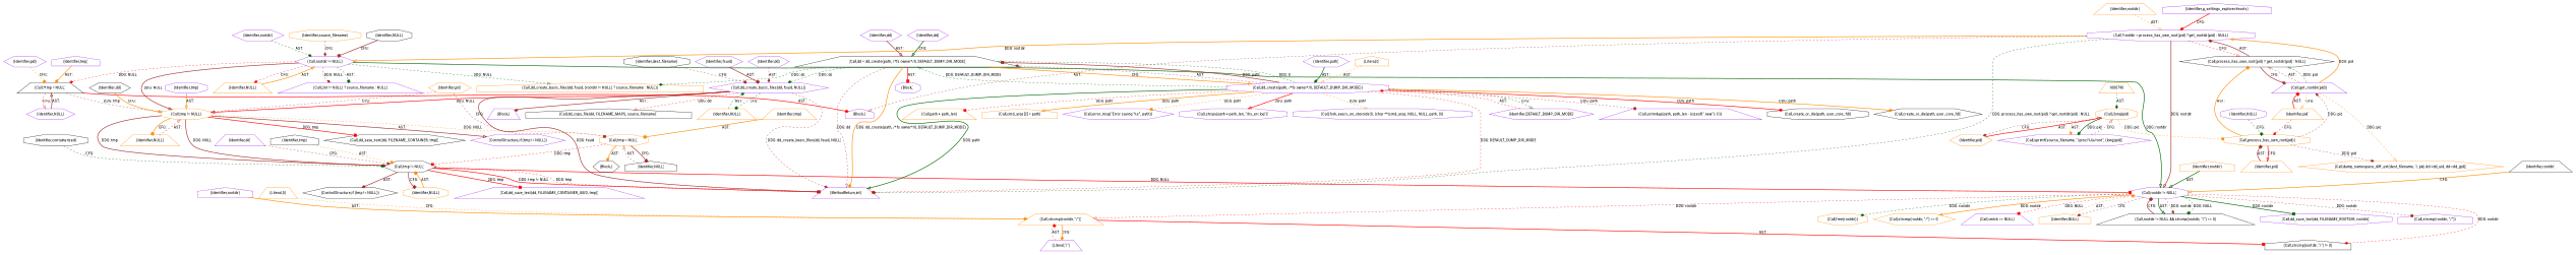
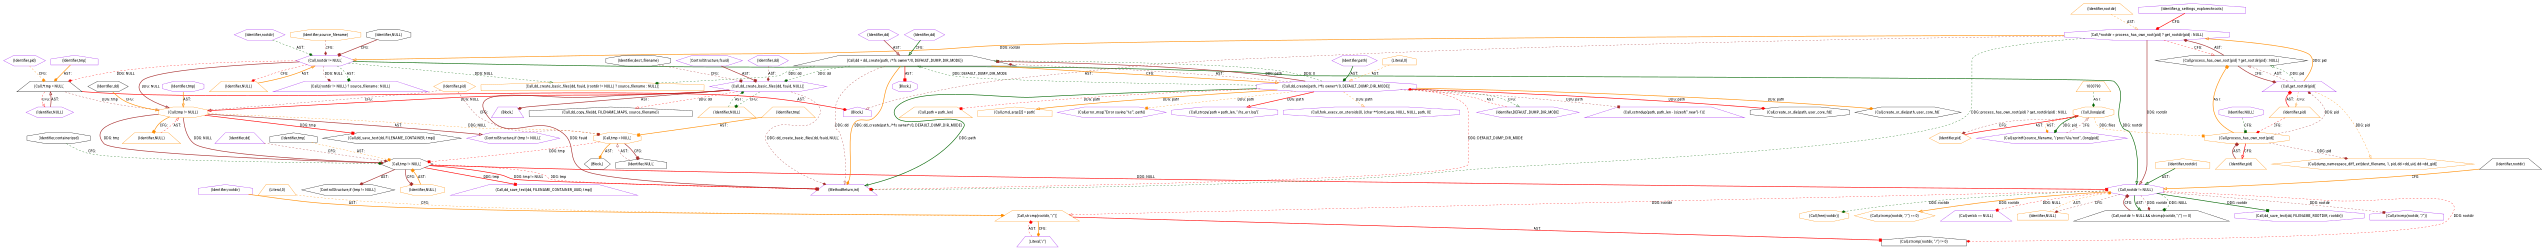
  digraph {
    fontname="Roboto Condensed"
    node [color=purple fontname="Roboto Condensed" shape=hexagon]
    edge [arrowhead=onormal color=brown fontname="Roboto Condensed" style=dashed]
    n1 [color=darkorange label="(Call,strcmp(rootdir, \"/\"))" shape=trapezium]
    n2 [label="(Literal,\"/\")" shape=trapezium]
    n3 [color=black label="(Call,strcmp(rootdir, \"/\") != 0)" shape=house]
    n4 [label="(Call,rootdir != NULL)" shape=octagon]
    n5 [color=darkorange label="(Call,free(rootdir))" shape=octagon]
    n6 [color=darkorange label="(Call,strcmp(rootdir, \"/\") == 0)"]
    n7 [label="(Call,vmlck == NULL)" shape=trapezium]
    n8 [color=darkorange label="(Identifier,NULL)" shape=house]
    n9 [color=black label="(Call,rootdir != NULL && strcmp(rootdir, \"/\") == 0)" shape=trapezium]
    n10 [label="(Call,dd_save_text(dd, FILENAME_ROOTDIR, rootdir))" shape=octagon]
    n11 [label="(Call,strcmp(rootdir, \"/\"))" shape=house]
    n12 [label="(Call,rootdir != NULL)"]
    n13 [color=darkorange label="(Call,tmp != NULL)" shape=octagon]
    n14 [color=black label="(Call,*tmp = NULL)" shape=trapezium]
-   n15 [label="(Call,(int != NULL) ? source_filename : NULL)" shape=trapezium]
+   n15 [label="(Call,(rootdir != NULL) ? source_filename : NULL)" shape=trapezium]
    n16 [color=darkorange label="(Identifier,NULL)" shape=trapezium]
    n17 [color=darkorange label="(Call,dd_create_basic_files(dd, fsuid, (rootdir != NULL) ? source_filename : NULL))" shape=house]
    n18 [color=black label="(Call,tmp != NULL)"]
    n19 [color=darkorange label="(Call,tmp = NULL)" shape=octagon]
    n20 [color=darkorange label="(Identifier,NULL)" shape=trapezium]
    n21 [color=black label="(Call,dd_save_text(dd, FILENAME_CONTAINER, tmp))"]
    n22 [label="(ControlStructure,if (tmp != NULL))"]
    n23 [label="(Block,)" shape=house]
    n24 [label="(Identifier,NULL)"]
    n25 [label="(Call,*rootdir = process_has_own_root(pid) ? get_rootdir(pid) : NULL)" shape=octagon]
    n26 [color=black label="(Call,process_has_own_root(pid) ? get_rootdir(pid) : NULL)"]
    n27 [label="(MethodReturn,int)" shape=trapezium]
    n28 [label="(Call,get_rootdir(pid))" shape=trapezium]
    n29 [color=darkorange label="(Identifier,pid)" shape=trapezium]
    n30 [color=darkorange label="(Call,dump_namespace_diff_ext(dest_filename, 1, pid, dd->dd_uid, dd->dd_gid))"]
    n31 [color=darkorange label="(Call,process_has_own_root(pid))" shape=octagon]
    n32 [color=darkorange label="(Identifier,pid)" shape=trapezium]
    n33 [color=darkorange label="(Call,(long)pid)" shape=octagon]
    n34 [label="(Call,sprintf(source_filename, \"/proc/%lu/root\", (long)pid))"]
    n35 [color=darkorange label="(Identifier,pid)"]
    n36 [color=black label="(ControlStructure,if (tmp != NULL))"]
    n37 [color=darkorange label="(Identifier,NULL)" shape=octagon]
    n38 [label="(Call,dd_save_text(dd, FILENAME_CONTAINER_UUID, tmp))" shape=trapezium]
    n39 [color=black label="(Identifier,NULL)" shape=house]
    n40 [color=black label="(Block,)"]
    n41 [label="(Call,dd_create_basic_files(dd, fsuid, NULL))"]
    n42 [label="(Block,)" shape=trapezium]
    n43 [color=black label="(Call,dd_copy_file(dd, FILENAME_MAPS, source_filename))" shape=house]
    n44 [color=darkorange label="(Identifier,NULL)" shape=trapezium]
    n45 [color=black label="(Call,dd = dd_create(path, /*fs owner*/0, DEFAULT_DUMP_DIR_MODE))" shape=trapezium]
    n46 [label="(Call,dd_create(path, /*fs owner*/0, DEFAULT_DUMP_DIR_MODE))" shape=octagon]
    n47 [label="(Block,)" shape=octagon]
    n48 [color=black label="(Call,create_or_die(path, user_core_fd))" shape=octagon]
    n49 [color=black label="(Call,create_or_die(path, user_core_fd))"]
    n50 [label="(Identifier,DEFAULT_DUMP_DIR_MODE)"]
    n51 [color=darkorange label="(Call,path + path_len)" shape=trapezium]
    n52 [color=darkorange label="(Call,cmd_args[2] = path)" shape=house]
    n53 [label="(Call,error_msg(\"Error saving '%s'\", path))"]
    n54 [label="(Call,strcpy(path + path_len, \"/hs_err.log\"))" shape=octagon]
    n55 [label="(Call,fork_execv_on_steroids(0, (char **)cmd_args, NULL, NULL, path, 0))" shape=octagon]
    n56 [label="(Call,xstrndup(path, path_len - (sizeof(\".new\")-1)))" shape=trapezium]
    n57 [label="(Identifier,rootdir)" shape=house]
-   n58 [label="(Identifier,fsuid)"]
+   n58 [label="(ControlStructure,fsuid)"]
    n59 [label="(Identifier,dd)"]
    n60 [label="(Identifier,dd)" shape=trapezium]
    n61 [label="(Identifier,tmp)" shape=octagon]
    n62 [color=black label="(Identifier,NULL)" shape=octagon]
    n63 [color=darkorange label="(Literal,0)" shape=trapezium]
    n64 [label="(Identifier,rootdir)"]
    n65 [color=darkorange label="(Identifier,source_filename)" shape=octagon]
    n66 [color=darkorange label="(Identifier,tmp)" shape=trapezium]
    n67 [color=darkorange label="(Identifier,rootdir)" shape=house]
    n68 [color=darkorange label="(Identifier,rootdir)" shape=trapezium]
    n69 [label="(Identifier,dd)"]
    n70 [label="(Identifier,g_settings_explorechroots)" shape=house]
    n71 [label="(Identifier,NULL)" shape=octagon]
    n72 [color=black label="(Identifier,tmp)" shape=house]
    n73 [color=black label="(Identifier,dd)"]
    n74 [label="(Identifier,path)"]
    n75 [color=darkorange label="(Identifier,pid)"]
    n76 [label="(Identifier,tmp)" shape=house]
    n77 [color=darkorange label="(Literal,0)" shape=house]
    n78 [label="(Identifier,dd)"]
    n79 [color=black label="(Identifier,rootdir)" shape=trapezium]
    n80 [color=black label="(Identifier,containerized)" shape=octagon]
    n81 [color=black label="(Identifier,dest_filename)" shape=octagon]
    n82 [label="(Identifier,pid)"]
    1000790 [color=darkorange shape=trapezium]
    n1 -> n2 [arrowhead=diamond color=darkorange label="CFG: " style=bold]
    n1 -> n3 [arrowhead=box color=red label="AST: " style=bold]
    n2 -> n1 [arrowhead=box color=red label="AST: "]
    n4 -> n1 [color=red label="DDG: rootdir"]
    n4 -> n3 [arrowhead=diamond color=red label="DDG: rootdir"]
    n4 -> n5 [arrowhead=diamond color=darkgreen label="DDG: rootdir"]
    n4 -> n6 [color=darkorange label="DDG: rootdir" style=bold]
    n4 -> n7 [arrowhead=box color=red label="DDG: NULL"]
    n4 -> n8 [arrowhead=diamond label="CFG: "]
    n4 -> n9 [color=darkgreen label="AST: " style=bold]
    n4 -> n9 [arrowhead=diamond label="DDG: rootdir"]
    n4 -> n9 [arrowhead=box color=darkgreen label="DDG: NULL"]
    n4 -> n10 [arrowhead=box color=darkgreen label="DDG: rootdir" style=bold]
    n4 -> n11 [arrowhead=box label="DDG: rootdir"]
    n8 -> n4 [arrowhead=box color=darkorange label="AST: "]
    n9 -> n4 [arrowhead=box label="CFG: " style=bold]
    n12 -> n4 [color=darkgreen label="DDG: rootdir" style=bold]
    n12 -> n13 [label="DDG: NULL" style=bold]
    n12 -> n14 [arrowhead=diamond color=red label="DDG: NULL"]
    n12 -> n15 [arrowhead=box color=darkgreen label="AST: "]
    n12 -> n15 [arrowhead=diamond label="DDG: NULL"]
    n12 -> n16 [arrowhead=diamond color=red label="CFG: "]
    n12 -> n17 [color=darkgreen label="DDG: NULL"]
    n13 -> n18 [label="DDG: tmp" style=bold]
    n13 -> n18 [arrowhead=diamond label="DDG: NULL" style=bold]
    n13 -> n19 [arrowhead=diamond color=darkorange label="DDG: NULL"]
    n13 -> n20 [arrowhead=box color=darkorange label="CFG: " style=bold]
    n13 -> n21 [arrowhead=box color=red label="DDG: tmp" style=bold]
    n13 -> n22 [label="AST: " style=bold]
    n14 -> n13 [label="DDG: tmp"]
    n14 -> n23 [arrowhead=diamond color=red label="AST: " style=bold]
    n14 -> n24 [color=red label="CFG: "]
    n16 -> n12 [color=darkorange label="AST: " style=bold]
    n18 -> n4 [arrowhead=box color=red label="DDG: NULL" style=bold]
    n18 -> n27 [color=red label="DDG: tmp != NULL" style=bold]
    n18 -> n27 [arrowhead=diamond color=red label="DDG: tmp"]
    n18 -> n36 [arrowhead=diamond label="AST: " style=bold]
    n18 -> n37 [arrowhead=box label="CFG: " style=bold]
    n18 -> n38 [arrowhead=box color=red label="DDG: tmp" style=bold]
    n19 -> n18 [arrowhead=box color=red label="DDG: tmp"]
    n19 -> n39 [arrowhead=box label="CFG: " style=bold]
    n19 -> n40 [arrowhead=diamond color=darkorange label="AST: " style=bold]
    n20 -> n13 [color=red label="AST: "]
    n24 -> n14 [label="AST: " style=bold]
    n25 -> n4 [label="DDG: rootdir" style=bold]
    n25 -> n12 [color=darkorange label="DDG: rootdir" style=bold]
    n25 -> n23 [label="AST: "]
    n25 -> n26 [color=red label="CFG: "]
    n25 -> n27 [arrowhead=diamond color=darkgreen label="DDG: process_has_own_root(pid) ? get_rootdir(pid) : NULL"]
    n26 -> n25 [arrowhead=diamond label="AST: " style=bold]
    n26 -> n28 [arrowhead=diamond label="CFG: " style=bold]
    n28 -> n25 [color=darkorange label="DDG: pid" style=bold]
    n28 -> n26 [label="AST: "]
    n28 -> n26 [color=darkgreen label="DDG: pid"]
    n28 -> n29 [color=darkorange label="CFG: "]
    n28 -> n30 [color=darkorange label="DDG: pid"]
    n29 -> n28 [arrowhead=box color=red label="AST: " style=bold]
    n29 -> n31 [arrowhead=diamond color=red label="CFG: "]
    n31 -> n26 [arrowhead=box color=darkorange label="AST: " style=bold]
    n31 -> n28 [arrowhead=diamond label="DDG: pid"]
    n31 -> n30 [arrowhead=diamond label="DDG: pid"]
    n31 -> n32 [color=red label="CFG: " style=bold]
    n32 -> n31 [arrowhead=box label="AST: " style=bold]
-   n33 -> n31 [arrowhead=box color=darkorange label="DDG: pid"]
+   n33 -> n31 [arrowhead=box color=darkorange label="DDG: files"]
    n33 -> n34 [arrowhead=diamond color=darkorange label="AST: "]
    n33 -> n34 [arrowhead=diamond color=darkgreen label="DDG: pid" style=bold]
    n33 -> n35 [arrowhead=diamond label="CFG: "]
    n34 -> n33 [label="CFG: "]
    n35 -> n33 [color=red label="AST: " style=bold]
    n37 -> n18 [arrowhead=box color=darkorange label="AST: " style=bold]
    n39 -> n19 [label="AST: "]
    n41 -> n13 [color=red label="DDG: NULL" style=bold]
    n41 -> n27 [arrowhead=diamond label="DDG: dd_create_basic_files(dd, fsuid, NULL)"]
    n41 -> n27 [arrowhead=box label="DDG: fsuid" style=bold]
    n41 -> n42 [arrowhead=diamond label="AST: " style=bold]
    n41 -> n43 [color=red label="DDG: dd"]
    n41 -> n44 [arrowhead=box color=darkgreen label="CFG: "]
    n44 -> n41 [arrowhead=diamond color=darkgreen label="AST: "]
    n45 -> n17 [arrowhead=diamond color=darkgreen label="DDG: dd"]
    n45 -> n27 [label="DDG: dd"]
    n45 -> n27 [arrowhead=diamond color=darkorange label="DDG: dd_create(path, /*fs owner*/0, DEFAULT_DUMP_DIR_MODE)" style=bold]
    n45 -> n41 [arrowhead=diamond color=darkgreen label="DDG: dd"]
    n45 -> n46 [color=darkorange label="CFG: " style=bold]
    n45 -> n47 [arrowhead=box color=red label="AST: " style=bold]
    n46 -> n27 [color=darkgreen label="DDG: path" style=bold]
    n46 -> n27 [arrowhead=box color=red label="DDG: DEFAULT_DUMP_DIR_MODE"]
    n46 -> n45 [arrowhead=diamond label="AST: "]
    n46 -> n45 [arrowhead=box label="DDG: path" style=bold]
    n46 -> n45 [color=darkgreen label="DDG: 0"]
    n46 -> n45 [color=darkgreen label="DDG: DEFAULT_DUMP_DIR_MODE"]
    n46 -> n48 [arrowhead=diamond color=red label="DDG: path" style=bold]
    n46 -> n49 [arrowhead=diamond color=darkorange label="DDG: path" style=bold]
    n46 -> n50 [color=darkgreen label="CFG: "]
    n46 -> n51 [arrowhead=box color=red label="DDG: path"]
    n46 -> n52 [color=darkorange label="DDG: path" style=bold]
    n46 -> n53 [arrowhead=box color=darkorange label="DDG: path"]
    n46 -> n54 [color=red label="DDG: path" style=bold]
    n46 -> n55 [color=darkorange label="DDG: path"]
    n46 -> n56 [arrowhead=box label="DDG: path"]
    n50 -> n46 [arrowhead=diamond color=red label="AST: "]
    n57 -> n1 [color=darkorange label="AST: " style=bold]
    n58 -> n41 [arrowhead=box label="AST: " style=bold]
    n59 -> n45 [label="AST: " style=bold]
    n60 -> n18 [arrowhead=diamond label="CFG: "]
    n61 -> n13 [color=darkorange label="AST: " style=bold]
    n62 -> n12 [arrowhead=box label="CFG: " style=bold]
    n63 -> n1 [arrowhead=diamond color=darkorange label="CFG: "]
    n64 -> n12 [arrowhead=diamond color=darkgreen label="AST: "]
    n65 -> n12 [arrowhead=diamond label="CFG: "]
    n66 -> n19 [arrowhead=box color=darkorange label="AST: " style=bold]
    n67 -> n4 [color=darkgreen label="AST: " style=bold]
    n68 -> n25 [color=darkorange label="AST: "]
    n69 -> n45 [color=darkgreen label="CFG: " style=bold]
    n70 -> n25 [arrowhead=diamond color=red label="CFG: " style=bold]
    n71 -> n31 [arrowhead=box color=darkgreen label="CFG: "]
    n72 -> n18 [arrowhead=box color=darkorange label="AST: "]
    n73 -> n13 [color=darkorange label="CFG: " style=bold]
    n74 -> n46 [arrowhead=diamond color=darkgreen label="AST: " style=bold]
    n75 -> n13 [label="CFG: "]
    n75 -> n19 [arrowhead=box label="CFG: "]
    n76 -> n14 [arrowhead=diamond color=darkorange label="AST: " style=bold]
    n77 -> n46 [color=darkorange label="AST: "]
    n78 -> n41 [arrowhead=diamond label="AST: "]
    n79 -> n4 [color=darkorange label="CFG: " style=bold]
    n80 -> n18 [arrowhead=diamond color=darkgreen label="CFG: "]
    n81 -> n41 [arrowhead=box label="CFG: "]
    n82 -> n14 [arrowhead=box color=darkorange label="CFG: "]
    1000790 -> n33 [arrowhead=diamond color=darkgreen label="AST: "]
  }
